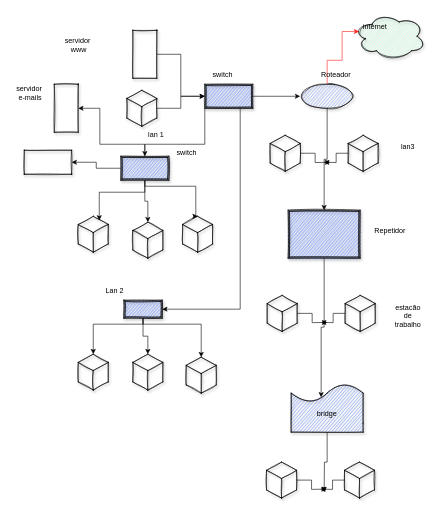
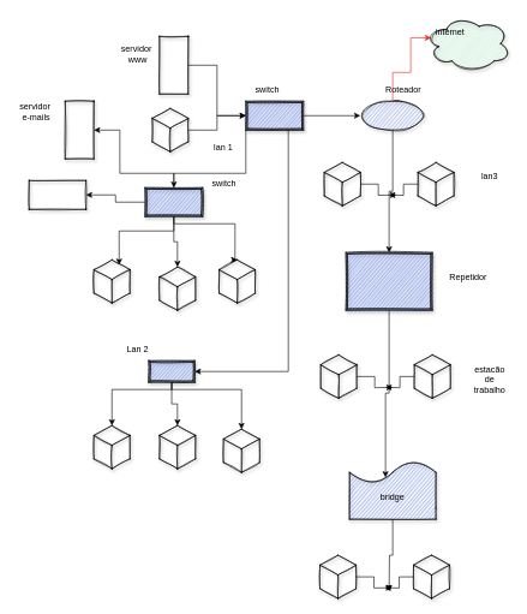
  <mxCell id="0" />
  <mxCell id="1" parent="0" />
  <mxCell id="2" style="edgeStyle=orthogonalEdgeStyle;rounded=0;orthogonalLoop=1;jettySize=auto;html=1;entryX=0;entryY=0.5;entryDx=0;entryDy=0;" edge="1" parent="1" source="3" target="10"><mxGeometry relative="1" as="geometry" /></mxCell>
  <mxCell id="3" value="" style="shape=note;whiteSpace=wrap;html=1;backgroundOutline=1;darkOpacity=0.05;rounded=0;shadow=1;glass=0;sketch=1;strokeColor=#000000;strokeWidth=1;fillColor=none;gradientColor=none;size=0;" vertex="1" parent="1"><mxGeometry x="221" y="50" width="40" height="80" as="geometry" /></mxCell>
- <mxCell id="4" value="servidor&amp;nbsp; www" style="text;html=1;strokeColor=none;fillColor=none;align=center;verticalAlign=middle;whiteSpace=wrap;rounded=0;shadow=1;glass=0;sketch=1;" vertex="1" parent="1"><mxGeometry x="101" y="60" width="60" height="30" as="geometry" /></mxCell>
+ <mxCell id="4" value="servidor&amp;nbsp; www" style="text;html=1;strokeColor=none;fillColor=none;align=center;verticalAlign=middle;whiteSpace=wrap;rounded=0;shadow=1;glass=0;sketch=1;" vertex="1" parent="1"><mxGeometry x="161" y="60" width="60" height="30" as="geometry" /></mxCell>
  <mxCell id="5" style="edgeStyle=orthogonalEdgeStyle;rounded=0;orthogonalLoop=1;jettySize=auto;html=1;entryX=0;entryY=0.5;entryDx=0;entryDy=0;" edge="1" parent="1" source="6" target="10"><mxGeometry relative="1" as="geometry" /></mxCell>
  <mxCell id="6" value="" style="html=1;whiteSpace=wrap;shape=isoCube2;backgroundOutline=1;isoAngle=17;rounded=0;shadow=1;glass=0;sketch=1;strokeColor=#000000;strokeWidth=1;fillColor=none;gradientColor=none;" vertex="1" parent="1"><mxGeometry x="211" y="150" width="50" height="60" as="geometry" /></mxCell>
  <mxCell id="7" style="edgeStyle=orthogonalEdgeStyle;rounded=0;orthogonalLoop=1;jettySize=auto;html=1;" edge="1" parent="1" source="10" target="17"><mxGeometry relative="1" as="geometry"><Array as="points"><mxPoint x="341" y="240" /><mxPoint x="241" y="240" /></Array></mxGeometry></mxCell>
  <mxCell id="8" style="edgeStyle=orthogonalEdgeStyle;rounded=0;orthogonalLoop=1;jettySize=auto;html=1;entryX=1;entryY=0.5;entryDx=0;entryDy=0;" edge="1" parent="1" source="10" target="29"><mxGeometry relative="1" as="geometry"><Array as="points"><mxPoint x="400" y="515" /></Array></mxGeometry></mxCell>
  <mxCell id="9" style="edgeStyle=orthogonalEdgeStyle;rounded=0;orthogonalLoop=1;jettySize=auto;html=1;entryX=0;entryY=0.5;entryDx=0;entryDy=0;" edge="1" parent="1" source="10" target="36"><mxGeometry relative="1" as="geometry" /></mxCell>
  <mxCell id="10" value="" style="shape=ext;double=1;rounded=0;whiteSpace=wrap;html=1;shadow=1;glass=0;sketch=1;strokeColor=#000000;strokeWidth=1;fillColor=#7595FF;gradientColor=none;" vertex="1" parent="1"><mxGeometry x="341" y="140" width="80" height="40" as="geometry" /></mxCell>
  <mxCell id="11" value="switch" style="text;html=1;strokeColor=none;fillColor=none;align=center;verticalAlign=middle;whiteSpace=wrap;rounded=0;shadow=1;glass=0;sketch=1;" vertex="1" parent="1"><mxGeometry x="341" y="110" width="60" height="30" as="geometry" /></mxCell>
  <mxCell id="12" style="edgeStyle=orthogonalEdgeStyle;rounded=0;orthogonalLoop=1;jettySize=auto;html=1;entryX=0.5;entryY=0;entryDx=0;entryDy=0;entryPerimeter=0;" edge="1" parent="1" source="17" target="21"><mxGeometry relative="1" as="geometry"><Array as="points"><mxPoint x="241" y="310" /><mxPoint x="326" y="310" /></Array></mxGeometry></mxCell>
  <mxCell id="13" style="edgeStyle=orthogonalEdgeStyle;rounded=0;orthogonalLoop=1;jettySize=auto;html=1;" edge="1" parent="1" source="17" target="20"><mxGeometry relative="1" as="geometry" /></mxCell>
  <mxCell id="14" style="edgeStyle=orthogonalEdgeStyle;rounded=0;orthogonalLoop=1;jettySize=auto;html=1;entryX=0.7;entryY=0.117;entryDx=0;entryDy=0;entryPerimeter=0;" edge="1" parent="1" source="17" target="19"><mxGeometry relative="1" as="geometry"><Array as="points"><mxPoint x="241" y="320" /><mxPoint x="165" y="320" /></Array></mxGeometry></mxCell>
  <mxCell id="15" style="edgeStyle=orthogonalEdgeStyle;rounded=0;orthogonalLoop=1;jettySize=auto;html=1;" edge="1" parent="1" source="17" target="22"><mxGeometry relative="1" as="geometry" /></mxCell>
  <mxCell id="16" style="edgeStyle=orthogonalEdgeStyle;rounded=0;orthogonalLoop=1;jettySize=auto;html=1;entryX=0;entryY=0;entryDx=40;entryDy=40;entryPerimeter=0;" edge="1" parent="1" source="17" target="23"><mxGeometry relative="1" as="geometry"><Array as="points"><mxPoint x="241" y="240" /><mxPoint x="166" y="240" /><mxPoint x="166" y="180" /></Array></mxGeometry></mxCell>
  <mxCell id="17" value="" style="shape=ext;double=1;rounded=0;whiteSpace=wrap;html=1;shadow=1;glass=0;sketch=1;strokeColor=#000000;strokeWidth=1;fillColor=#7595FF;gradientColor=none;" vertex="1" parent="1"><mxGeometry x="201" y="260" width="80" height="40" as="geometry" /></mxCell>
  <mxCell id="18" value="switch" style="text;html=1;strokeColor=none;fillColor=none;align=center;verticalAlign=middle;whiteSpace=wrap;rounded=0;shadow=1;glass=0;sketch=1;" vertex="1" parent="1"><mxGeometry x="281" y="240" width="60" height="30" as="geometry" /></mxCell>
  <mxCell id="19" value="" style="html=1;whiteSpace=wrap;shape=isoCube2;backgroundOutline=1;isoAngle=17;rounded=0;shadow=1;glass=0;sketch=1;strokeColor=#000000;strokeWidth=1;fillColor=none;gradientColor=none;" vertex="1" parent="1"><mxGeometry x="130" y="360" width="50" height="60" as="geometry" /></mxCell>
  <mxCell id="20" value="" style="html=1;whiteSpace=wrap;shape=isoCube2;backgroundOutline=1;isoAngle=17;rounded=0;shadow=1;glass=0;sketch=1;strokeColor=#000000;strokeWidth=1;fillColor=none;gradientColor=none;" vertex="1" parent="1"><mxGeometry x="221" y="370" width="50" height="60" as="geometry" /></mxCell>
  <mxCell id="21" value="" style="html=1;whiteSpace=wrap;shape=isoCube2;backgroundOutline=1;isoAngle=17;rounded=0;shadow=1;glass=0;sketch=1;strokeColor=#000000;strokeWidth=1;fillColor=none;gradientColor=none;" vertex="1" parent="1"><mxGeometry x="304" y="360" width="50" height="60" as="geometry" /></mxCell>
  <mxCell id="22" value="" style="rounded=1;whiteSpace=wrap;html=1;shadow=1;glass=0;sketch=1;strokeColor=#000000;strokeWidth=1;fillColor=none;gradientColor=none;arcSize=0;" vertex="1" parent="1"><mxGeometry x="40" y="250" width="79" height="40" as="geometry" /></mxCell>
  <mxCell id="23" value="" style="shape=note;whiteSpace=wrap;html=1;backgroundOutline=1;darkOpacity=0.05;rounded=0;shadow=1;glass=0;sketch=1;strokeColor=#000000;strokeWidth=1;fillColor=none;gradientColor=none;size=0;" vertex="1" parent="1"><mxGeometry x="90" y="140" width="40" height="80" as="geometry" /></mxCell>
  <mxCell id="24" value="servidor&amp;nbsp;&lt;br&gt;e-mails" style="text;html=1;strokeColor=none;fillColor=none;align=center;verticalAlign=middle;whiteSpace=wrap;rounded=0;shadow=1;glass=0;sketch=1;" vertex="1" parent="1"><mxGeometry x="20" y="140" width="60" height="30" as="geometry" /></mxCell>
- <mxCell id="25" value="lan 1" style="text;html=1;strokeColor=none;fillColor=none;align=center;verticalAlign=middle;whiteSpace=wrap;rounded=0;shadow=1;glass=0;sketch=1;" vertex="1" parent="1"><mxGeometry x="230" y="210" width="60" height="30" as="geometry" /></mxCell>
+ <mxCell id="25" value="lan 1" style="text;html=1;strokeColor=none;fillColor=none;align=center;verticalAlign=middle;whiteSpace=wrap;rounded=0;shadow=1;glass=0;sketch=1;" vertex="1" parent="1"><mxGeometry x="280" y="190" width="60" height="30" as="geometry" /></mxCell>
  <mxCell id="26" style="edgeStyle=orthogonalEdgeStyle;rounded=0;orthogonalLoop=1;jettySize=auto;html=1;entryX=0.5;entryY=0;entryDx=0;entryDy=0;entryPerimeter=0;" edge="1" parent="1" source="29" target="32"><mxGeometry relative="1" as="geometry" /></mxCell>
  <mxCell id="27" style="edgeStyle=orthogonalEdgeStyle;rounded=0;orthogonalLoop=1;jettySize=auto;html=1;" edge="1" parent="1" source="29" target="33"><mxGeometry relative="1" as="geometry"><Array as="points"><mxPoint x="238" y="540" /><mxPoint x="335" y="540" /></Array></mxGeometry></mxCell>
  <mxCell id="28" style="edgeStyle=orthogonalEdgeStyle;rounded=0;orthogonalLoop=1;jettySize=auto;html=1;entryX=0.5;entryY=0;entryDx=0;entryDy=0;entryPerimeter=0;" edge="1" parent="1" source="29" target="31"><mxGeometry relative="1" as="geometry"><Array as="points"><mxPoint x="238" y="540" /><mxPoint x="155" y="540" /></Array></mxGeometry></mxCell>
  <mxCell id="29" value="" style="shape=ext;double=1;rounded=0;whiteSpace=wrap;html=1;shadow=1;glass=0;sketch=1;strokeColor=#000000;strokeWidth=1;fillColor=#7595FF;gradientColor=none;" vertex="1" parent="1"><mxGeometry x="206" y="500" width="64" height="30" as="geometry" /></mxCell>
  <mxCell id="30" value="Lan 2" style="text;html=1;strokeColor=none;fillColor=none;align=center;verticalAlign=middle;whiteSpace=wrap;rounded=0;shadow=1;glass=0;sketch=1;" vertex="1" parent="1"><mxGeometry x="161" y="470" width="60" height="30" as="geometry" /></mxCell>
  <mxCell id="31" value="" style="html=1;whiteSpace=wrap;shape=isoCube2;backgroundOutline=1;isoAngle=17;rounded=0;shadow=1;glass=0;sketch=1;strokeColor=#000000;strokeWidth=1;fillColor=none;gradientColor=none;" vertex="1" parent="1"><mxGeometry x="130" y="590" width="50" height="60" as="geometry" /></mxCell>
  <mxCell id="32" value="" style="html=1;whiteSpace=wrap;shape=isoCube2;backgroundOutline=1;isoAngle=17;rounded=0;shadow=1;glass=0;sketch=1;strokeColor=#000000;strokeWidth=1;fillColor=none;gradientColor=none;" vertex="1" parent="1"><mxGeometry x="221" y="590" width="50" height="60" as="geometry" /></mxCell>
  <mxCell id="33" value="" style="html=1;whiteSpace=wrap;shape=isoCube2;backgroundOutline=1;isoAngle=17;rounded=0;shadow=1;glass=0;sketch=1;strokeColor=#000000;strokeWidth=1;fillColor=none;gradientColor=none;" vertex="1" parent="1"><mxGeometry x="310" y="595" width="50" height="60" as="geometry" /></mxCell>
  <mxCell id="34" style="edgeStyle=orthogonalEdgeStyle;rounded=0;orthogonalLoop=1;jettySize=auto;html=1;entryX=0.5;entryY=0;entryDx=0;entryDy=0;" edge="1" parent="1" source="36" target="43"><mxGeometry relative="1" as="geometry" /></mxCell>
  <mxCell id="35" style="edgeStyle=orthogonalEdgeStyle;rounded=0;orthogonalLoop=1;jettySize=auto;html=1;entryX=0.07;entryY=0.4;entryDx=0;entryDy=0;entryPerimeter=0;strokeColor=#FF1F1F;" edge="1" parent="1" source="36" target="51"><mxGeometry relative="1" as="geometry"><mxPoint x="530" y="50" as="targetPoint" /><Array as="points"><mxPoint x="545" y="100" /><mxPoint x="570" y="100" /><mxPoint x="570" y="52" /></Array></mxGeometry></mxCell>
  <mxCell id="36" value="" style="ellipse;whiteSpace=wrap;html=1;rounded=0;shadow=1;glass=0;sketch=1;strokeColor=#000000;strokeWidth=1;fillColor=#7595FF;gradientColor=none;" vertex="1" parent="1"><mxGeometry x="500" y="140" width="90" height="40" as="geometry" /></mxCell>
  <mxCell id="37" value="Roteador" style="text;html=1;strokeColor=none;fillColor=none;align=center;verticalAlign=middle;whiteSpace=wrap;rounded=0;shadow=1;glass=0;sketch=1;" vertex="1" parent="1"><mxGeometry x="530" y="110" width="60" height="30" as="geometry" /></mxCell>
  <mxCell id="38" style="edgeStyle=orthogonalEdgeStyle;rounded=0;orthogonalLoop=1;jettySize=auto;html=1;" edge="1" parent="1" source="39"><mxGeometry relative="1" as="geometry"><mxPoint x="550" y="270" as="targetPoint" /></mxGeometry></mxCell>
  <mxCell id="39" value="" style="html=1;whiteSpace=wrap;shape=isoCube2;backgroundOutline=1;isoAngle=17;rounded=0;shadow=1;glass=0;sketch=1;strokeColor=#000000;strokeWidth=1;fillColor=none;gradientColor=none;" vertex="1" parent="1"><mxGeometry x="450" y="225" width="50" height="60" as="geometry" /></mxCell>
  <mxCell id="40" style="edgeStyle=orthogonalEdgeStyle;rounded=0;orthogonalLoop=1;jettySize=auto;html=1;" edge="1" parent="1" source="41"><mxGeometry relative="1" as="geometry"><mxPoint x="540" y="270" as="targetPoint" /></mxGeometry></mxCell>
  <mxCell id="41" value="" style="html=1;whiteSpace=wrap;shape=isoCube2;backgroundOutline=1;isoAngle=17;rounded=0;shadow=1;glass=0;sketch=1;strokeColor=#000000;strokeWidth=1;fillColor=none;gradientColor=none;" vertex="1" parent="1"><mxGeometry x="580" y="225" width="50" height="60" as="geometry" /></mxCell>
  <mxCell id="42" style="edgeStyle=orthogonalEdgeStyle;rounded=0;orthogonalLoop=1;jettySize=auto;html=1;entryX=0.423;entryY=0.033;entryDx=0;entryDy=0;entryPerimeter=0;" edge="1" parent="1" source="43" target="55"><mxGeometry relative="1" as="geometry"><mxPoint x="540" y="630" as="targetPoint" /></mxGeometry></mxCell>
  <mxCell id="43" value="" style="shape=ext;double=1;rounded=0;whiteSpace=wrap;html=1;shadow=1;glass=0;sketch=1;strokeColor=#000000;strokeWidth=1;fillColor=#7595FF;gradientColor=none;" vertex="1" parent="1"><mxGeometry x="480" y="350" width="120" height="80" as="geometry" /></mxCell>
  <mxCell id="44" style="edgeStyle=orthogonalEdgeStyle;rounded=0;orthogonalLoop=1;jettySize=auto;html=1;" edge="1" parent="1" source="45"><mxGeometry relative="1" as="geometry"><mxPoint x="545" y="537" as="targetPoint" /></mxGeometry></mxCell>
  <mxCell id="45" value="" style="html=1;whiteSpace=wrap;shape=isoCube2;backgroundOutline=1;isoAngle=17;rounded=0;shadow=1;glass=0;sketch=1;strokeColor=#000000;strokeWidth=1;fillColor=none;gradientColor=none;" vertex="1" parent="1"><mxGeometry x="445" y="492" width="50" height="60" as="geometry" /></mxCell>
  <mxCell id="46" style="edgeStyle=orthogonalEdgeStyle;rounded=0;orthogonalLoop=1;jettySize=auto;html=1;" edge="1" parent="1" source="47"><mxGeometry relative="1" as="geometry"><mxPoint x="535" y="537" as="targetPoint" /></mxGeometry></mxCell>
  <mxCell id="47" value="" style="html=1;whiteSpace=wrap;shape=isoCube2;backgroundOutline=1;isoAngle=17;rounded=0;shadow=1;glass=0;sketch=1;strokeColor=#000000;strokeWidth=1;fillColor=none;gradientColor=none;" vertex="1" parent="1"><mxGeometry x="575" y="492" width="50" height="60" as="geometry" /></mxCell>
  <mxCell id="48" value="lan3" style="text;html=1;strokeColor=none;fillColor=none;align=center;verticalAlign=middle;whiteSpace=wrap;rounded=0;shadow=1;glass=0;sketch=1;" vertex="1" parent="1"><mxGeometry x="650" y="230" width="60" height="30" as="geometry" /></mxCell>
  <mxCell id="49" value="Repetidor" style="text;html=1;strokeColor=none;fillColor=none;align=center;verticalAlign=middle;whiteSpace=wrap;rounded=0;shadow=1;glass=0;sketch=1;" vertex="1" parent="1"><mxGeometry x="620" y="370" width="60" height="30" as="geometry" /></mxCell>
  <mxCell id="50" value="estacão de trabalho" style="text;html=1;strokeColor=none;fillColor=none;align=center;verticalAlign=middle;whiteSpace=wrap;rounded=0;shadow=1;glass=0;sketch=1;" vertex="1" parent="1"><mxGeometry x="650" y="512" width="60" height="30" as="geometry" /></mxCell>
  <mxCell id="51" value="" style="ellipse;shape=cloud;whiteSpace=wrap;html=1;rounded=0;shadow=1;glass=0;sketch=1;strokeColor=#000000;strokeWidth=1;fillColor=#A8FFC8;gradientColor=none;" vertex="1" parent="1"><mxGeometry x="590" y="20" width="120" height="80" as="geometry" /></mxCell>
  <mxCell id="52" value="internet" style="text;html=1;strokeColor=none;fillColor=none;align=center;verticalAlign=middle;whiteSpace=wrap;rounded=0;shadow=1;glass=0;sketch=1;" vertex="1" parent="1"><mxGeometry x="595" y="30" width="60" height="30" as="geometry" /></mxCell>
  <mxCell id="53" value="" style="shape=document;whiteSpace=wrap;html=1;boundedLbl=1;rounded=0;shadow=1;glass=0;sketch=1;strokeColor=#000000;strokeWidth=1;fillColor=#5E84FF;gradientColor=none;direction=west;size=0.375;" vertex="1" parent="1"><mxGeometry x="485" y="640" width="120" height="80" as="geometry" /></mxCell>
  <mxCell id="54" style="edgeStyle=orthogonalEdgeStyle;rounded=0;orthogonalLoop=1;jettySize=auto;html=1;strokeColor=#000000;fillColor=#000000;" edge="1" parent="1" source="55"><mxGeometry relative="1" as="geometry"><mxPoint x="540" y="820" as="targetPoint" /></mxGeometry></mxCell>
  <mxCell id="55" value="bridge" style="text;html=1;strokeColor=none;fillColor=none;align=center;verticalAlign=middle;whiteSpace=wrap;rounded=0;shadow=1;glass=0;sketch=1;" vertex="1" parent="1"><mxGeometry x="480" y="660" width="130" height="60" as="geometry" /></mxCell>
  <mxCell id="56" style="edgeStyle=orthogonalEdgeStyle;rounded=0;orthogonalLoop=1;jettySize=auto;html=1;" edge="1" parent="1" source="57"><mxGeometry relative="1" as="geometry"><mxPoint x="544" y="815" as="targetPoint" /></mxGeometry></mxCell>
  <mxCell id="57" value="" style="html=1;whiteSpace=wrap;shape=isoCube2;backgroundOutline=1;isoAngle=17;rounded=0;shadow=1;glass=0;sketch=1;strokeColor=#000000;strokeWidth=1;fillColor=none;gradientColor=none;" vertex="1" parent="1"><mxGeometry x="444" y="770" width="50" height="60" as="geometry" /></mxCell>
  <mxCell id="58" style="edgeStyle=orthogonalEdgeStyle;rounded=0;orthogonalLoop=1;jettySize=auto;html=1;" edge="1" parent="1" source="59"><mxGeometry relative="1" as="geometry"><mxPoint x="534" y="815" as="targetPoint" /></mxGeometry></mxCell>
  <mxCell id="59" value="" style="html=1;whiteSpace=wrap;shape=isoCube2;backgroundOutline=1;isoAngle=17;rounded=0;shadow=1;glass=0;sketch=1;strokeColor=#000000;strokeWidth=1;fillColor=none;gradientColor=none;" vertex="1" parent="1"><mxGeometry x="574" y="770" width="50" height="60" as="geometry" /></mxCell>
